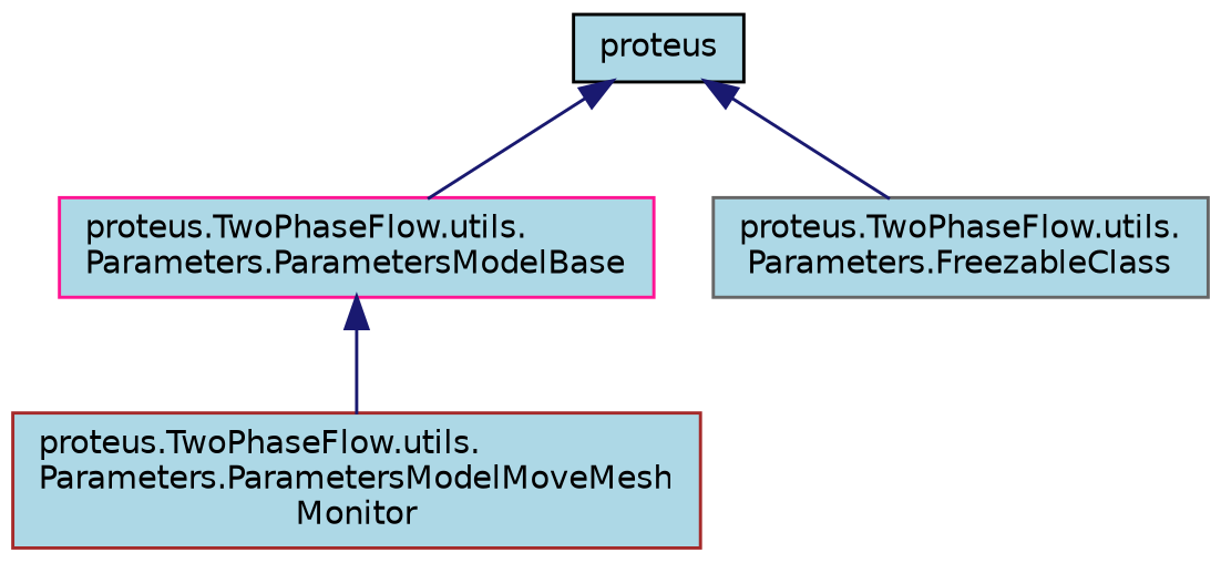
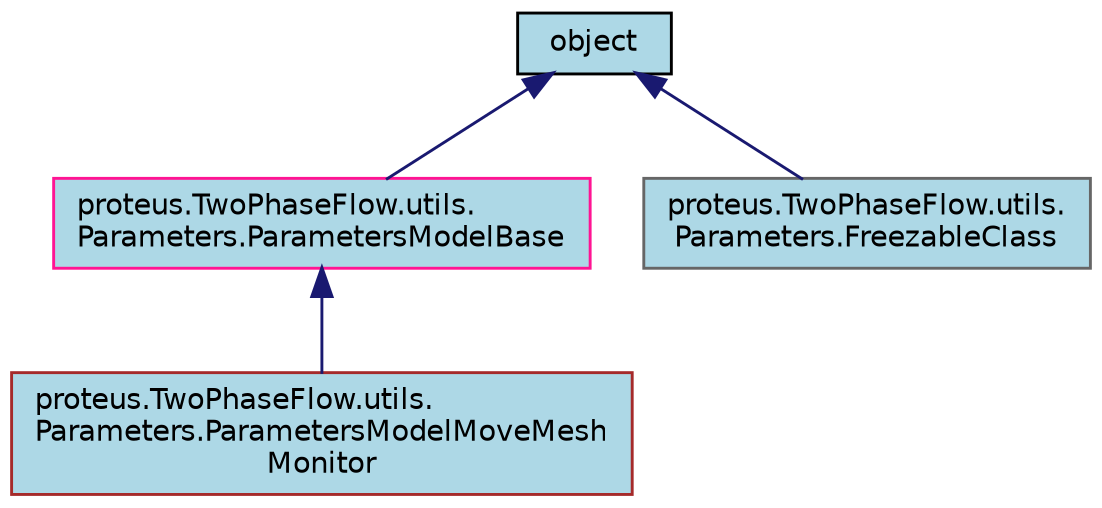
  digraph {
    node [fillcolor=lightblue fontname=Helvetica fontsize=10 shape=record style=filled]
    edge [color=midnightblue dir=back fontname=Helvetica fontsize=10 labelfontname=Helvetica labelfontsize=10 style=solid]
    n1 [color=brown fontcolor=black height=0.2 label="proteus.TwoPhaseFlow.utils.\lParameters.ParametersModelMoveMesh\lMonitor" width=0.4]
    n2 [color=deeppink height=0.2 label="proteus.TwoPhaseFlow.utils.\lParameters.ParametersModelBase" width=0.4]
    n3 [color=gray40 height=0.2 label="proteus.TwoPhaseFlow.utils.\lParameters.FreezableClass" width=0.4]
-   n4 [color=black height=0.2 label=proteus width=0.4]
+   n4 [color=black height=0.2 label=object width=0.4]
    n2 -> n1
    n4 -> n2
    n4 -> n3
  }
